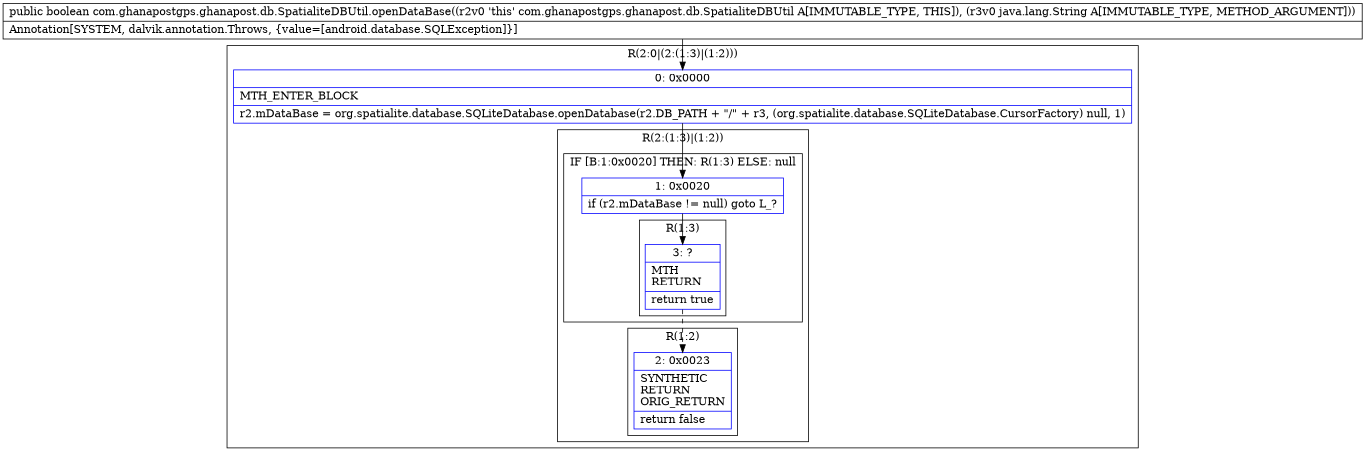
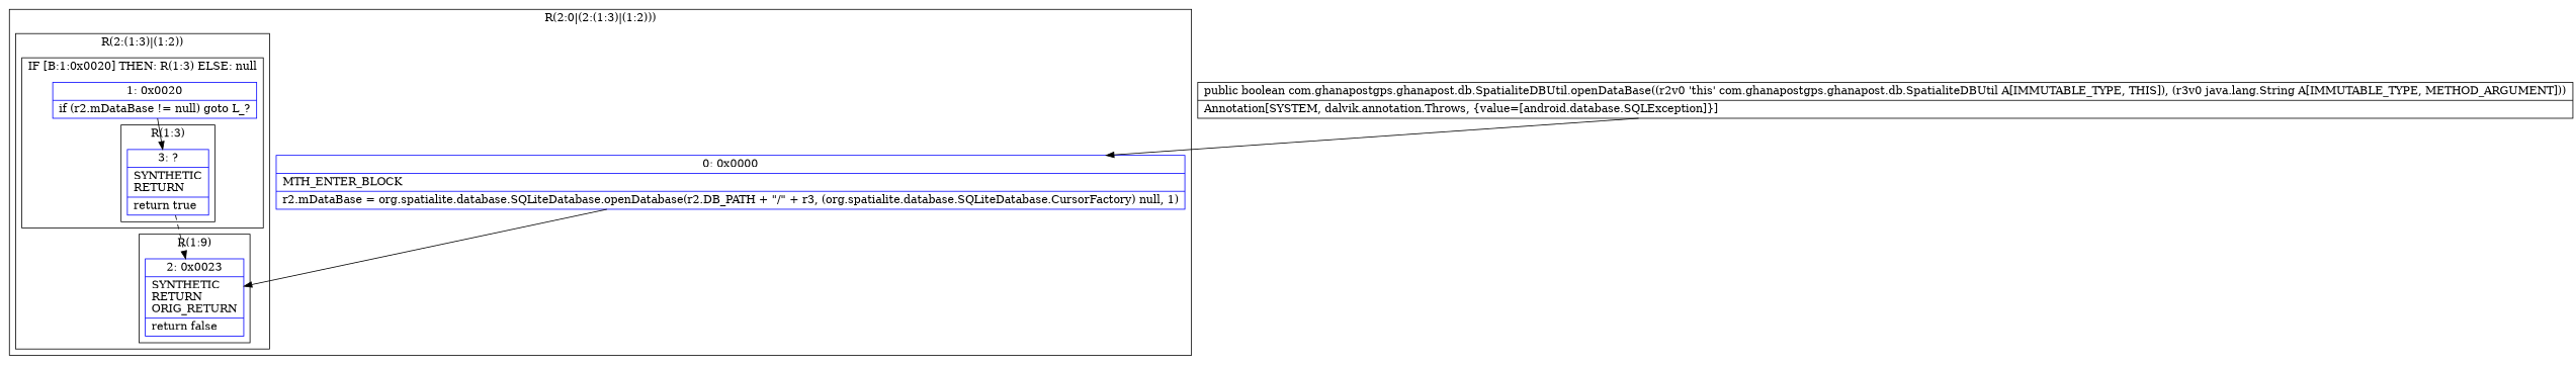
  digraph {
    node [color=blue shape=record]
-   n1 [label="{3\:\ ?|MTH\lRETURN\l|return true\l}"]
+   n1 [label="{3\:\ ?|SYNTHETIC\lRETURN\l|return true\l}"]
    n2 [label="{1\:\ 0x0020|if (r2.mDataBase != null) goto L_?\l}"]
    n3 [label="{2\:\ 0x0023|SYNTHETIC\lRETURN\lORIG_RETURN\l|return false\l}"]
    n4 [label="{0\:\ 0x0000|MTH_ENTER_BLOCK\l|r2.mDataBase = org.spatialite.database.SQLiteDatabase.openDatabase(r2.DB_PATH + \"\/\" + r3, (org.spatialite.database.SQLiteDatabase.CursorFactory) null, 1)\l}"]
    n5 [label="{public boolean com.ghanapostgps.ghanapost.db.SpatialiteDBUtil.openDataBase((r2v0 'this' com.ghanapostgps.ghanapost.db.SpatialiteDBUtil A[IMMUTABLE_TYPE, THIS]), (r3v0 java.lang.String A[IMMUTABLE_TYPE, METHOD_ARGUMENT]))  | Annotation[SYSTEM, dalvik.annotation.Throws, \{value=[android.database.SQLException]\}]\l}" color=""]
    subgraph cluster_1 {
      label="R(2:0|(2:(1:3)|(1:2)))"
      n4
      subgraph cluster_2 {
        label="R(2:(1:3)|(1:2))"
        subgraph cluster_3 {
          label="IF [B:1:0x0020] THEN: R(1:3) ELSE: null"
          n2
          subgraph cluster_4 {
            label="R(1:3)"
            n1
          }
        }
        subgraph cluster_5 {
-         label="R(1:2)"
+         label="R(1:9)"
          n3
        }
      }
    }
    n1 -> n3 [style=dashed]
    n2 -> n1
-   n4 -> n2
+   n4 -> n3
    n5 -> n4
  }
